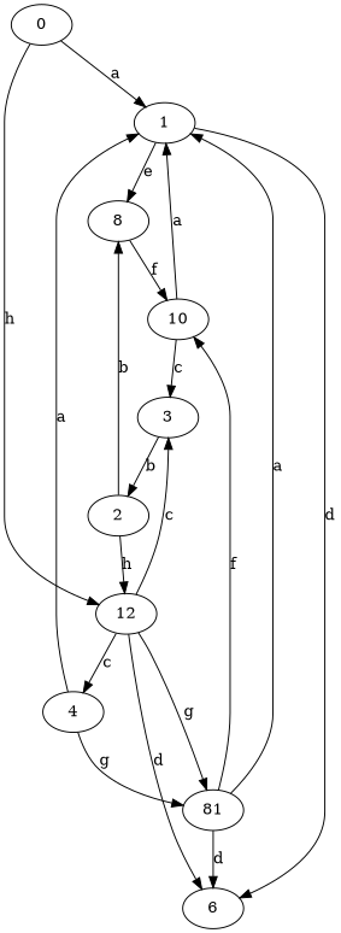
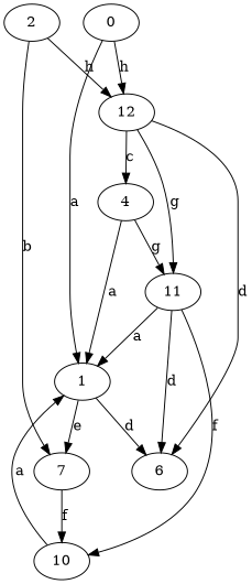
  strict digraph {
    1
    6
-   7 [label=8]
+   7
    10
    2
    12
-   3
    4
-   11 [label=81]
+   11
    0
    1 -> 6 [label=d]
    1 -> 7 [label=e]
    7 -> 10 [label=f]
    10 -> 1 [label=a]
-   10 -> 3 [label=c]
    2 -> 7 [label=b]
    2 -> 12 [label=h]
    12 -> 6 [label=d]
-   12 -> 3 [label=c]
    12 -> 4 [label=c]
    12 -> 11 [label=g]
-   3 -> 2 [label=b]
    4 -> 1 [label=a]
    4 -> 11 [label=g]
    11 -> 1 [label=a]
    11 -> 6 [label=d]
    11 -> 10 [label=f]
    0 -> 1 [label=a]
    0 -> 12 [label=h]
  }
